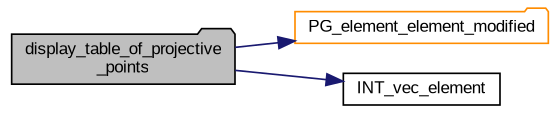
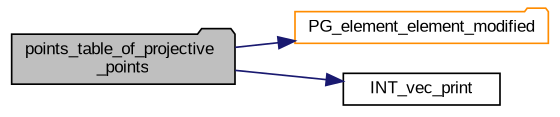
  digraph {
    fontname="Liberation Sans"
    rankdir=LR
    node [color=black fillcolor=white fontname="Liberation Sans" fontsize=10 shape=folder style=filled]
    edge [color=midnightblue fontname="Liberation Sans" fontsize=10 labelfontname=Helvetica labelfontsize=10 style=solid]
-   n1 [fillcolor=grey75 fontcolor=black height=0.2 label="display_table_of_projective\l_points" width=0.4]
+   n1 [fillcolor=grey75 fontcolor=black height=0.2 label="points_table_of_projective\l_points" width=0.4]
    n2 [color=darkorange height=0.2 label=PG_element_element_modified width=0.4]
-   n3 [height=0.2 label=INT_vec_element shape=box width=0.4]
+   n3 [height=0.2 label=INT_vec_print shape=box width=0.4]
    n1 -> n2
    n1 -> n3
  }
